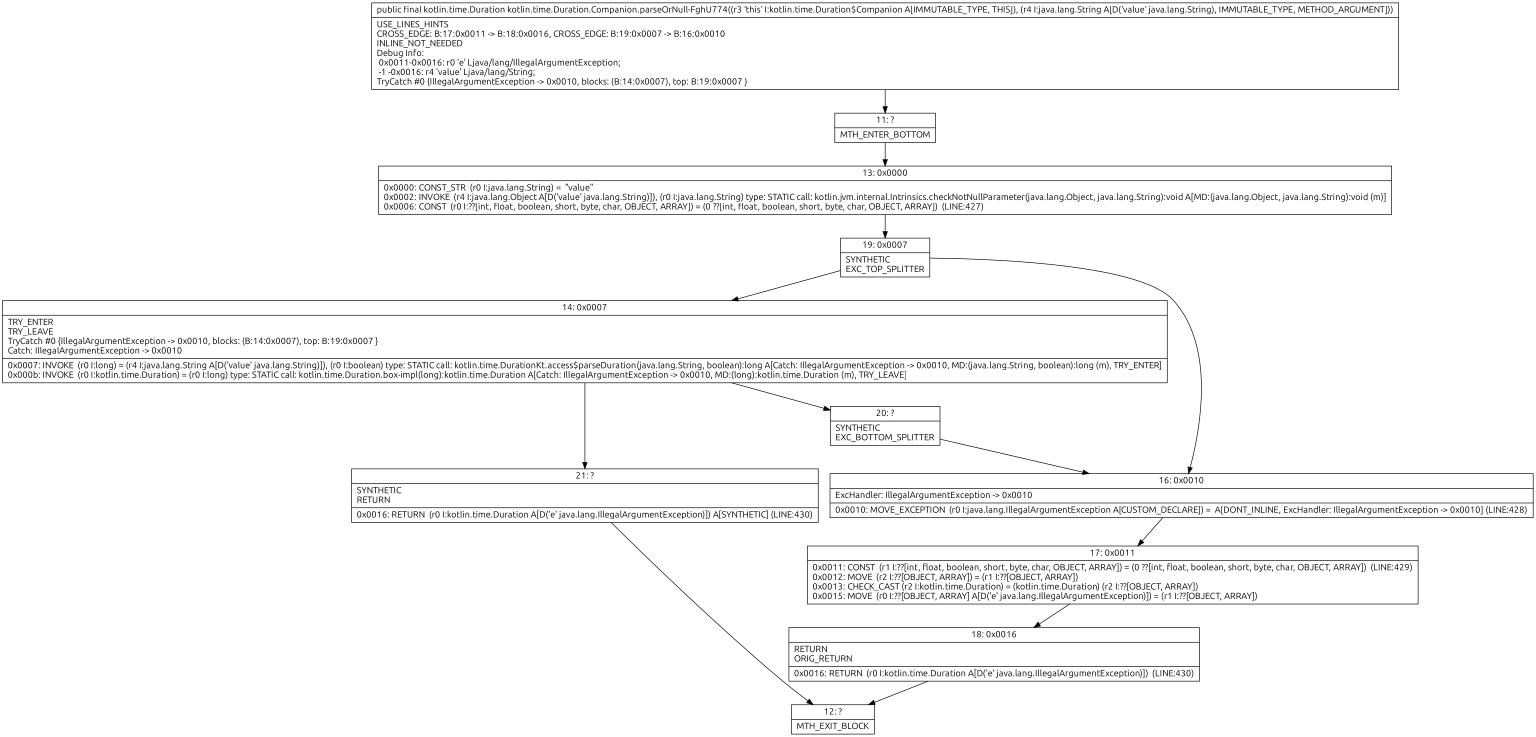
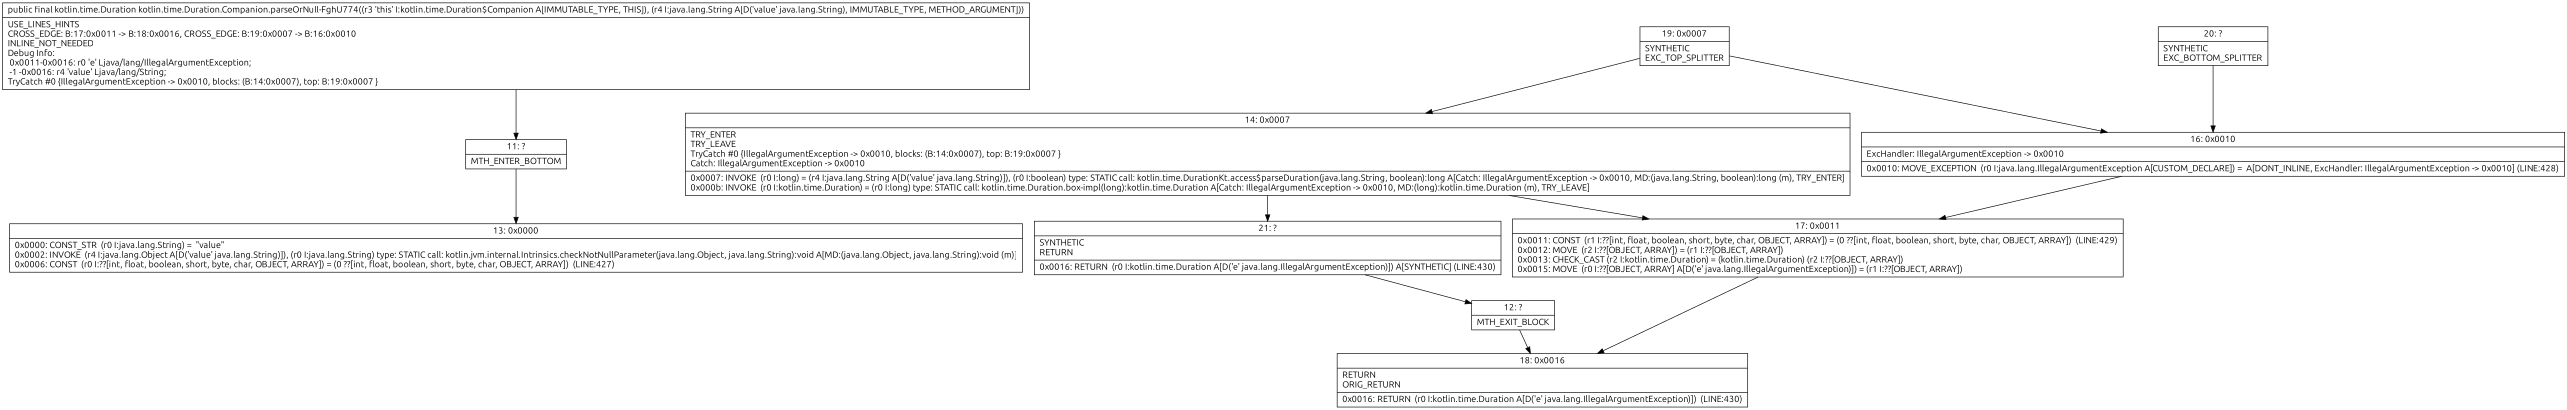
  digraph {
    fontname=Ubuntu
    node [fontname=Ubuntu shape=record]
    edge [fontname=Ubuntu]
    n1 [label="{11\:\ ?|MTH_ENTER_BOTTOM\l}"]
    n2 [label="{13\:\ 0x0000|0x0000: CONST_STR  (r0 I:java.lang.String) =  \"value\" \l0x0002: INVOKE  (r4 I:java.lang.Object A[D('value' java.lang.String)]), (r0 I:java.lang.String) type: STATIC call: kotlin.jvm.internal.Intrinsics.checkNotNullParameter(java.lang.Object, java.lang.String):void A[MD:(java.lang.Object, java.lang.String):void (m)]\l0x0006: CONST  (r0 I:??[int, float, boolean, short, byte, char, OBJECT, ARRAY]) = (0 ??[int, float, boolean, short, byte, char, OBJECT, ARRAY])  (LINE:427)\l}"]
    n3 [label="{19\:\ 0x0007|SYNTHETIC\lEXC_TOP_SPLITTER\l}"]
    n4 [label="{14\:\ 0x0007|TRY_ENTER\lTRY_LEAVE\lTryCatch #0 \{IllegalArgumentException \-\> 0x0010, blocks: (B:14:0x0007), top: B:19:0x0007 \}\lCatch: IllegalArgumentException \-\> 0x0010\l|0x0007: INVOKE  (r0 I:long) = (r4 I:java.lang.String A[D('value' java.lang.String)]), (r0 I:boolean) type: STATIC call: kotlin.time.DurationKt.access$parseDuration(java.lang.String, boolean):long A[Catch: IllegalArgumentException \-\> 0x0010, MD:(java.lang.String, boolean):long (m), TRY_ENTER]\l0x000b: INVOKE  (r0 I:kotlin.time.Duration) = (r0 I:long) type: STATIC call: kotlin.time.Duration.box\-impl(long):kotlin.time.Duration A[Catch: IllegalArgumentException \-\> 0x0010, MD:(long):kotlin.time.Duration (m), TRY_LEAVE]\l}"]
    n5 [label="{16\:\ 0x0010|ExcHandler: IllegalArgumentException \-\> 0x0010\l|0x0010: MOVE_EXCEPTION  (r0 I:java.lang.IllegalArgumentException A[CUSTOM_DECLARE]) =  A[DONT_INLINE, ExcHandler: IllegalArgumentException \-\> 0x0010] (LINE:428)\l}"]
    n6 [label="{20\:\ ?|SYNTHETIC\lEXC_BOTTOM_SPLITTER\l}"]
    n7 [label="{21\:\ ?|SYNTHETIC\lRETURN\l|0x0016: RETURN  (r0 I:kotlin.time.Duration A[D('e' java.lang.IllegalArgumentException)]) A[SYNTHETIC] (LINE:430)\l}"]
    n8 [label="{17\:\ 0x0011|0x0011: CONST  (r1 I:??[int, float, boolean, short, byte, char, OBJECT, ARRAY]) = (0 ??[int, float, boolean, short, byte, char, OBJECT, ARRAY])  (LINE:429)\l0x0012: MOVE  (r2 I:??[OBJECT, ARRAY]) = (r1 I:??[OBJECT, ARRAY]) \l0x0013: CHECK_CAST (r2 I:kotlin.time.Duration) = (kotlin.time.Duration) (r2 I:??[OBJECT, ARRAY]) \l0x0015: MOVE  (r0 I:??[OBJECT, ARRAY] A[D('e' java.lang.IllegalArgumentException)]) = (r1 I:??[OBJECT, ARRAY]) \l}"]
    n9 [label="{12\:\ ?|MTH_EXIT_BLOCK\l}"]
    n10 [label="{18\:\ 0x0016|RETURN\lORIG_RETURN\l|0x0016: RETURN  (r0 I:kotlin.time.Duration A[D('e' java.lang.IllegalArgumentException)])  (LINE:430)\l}"]
    n11 [label="{public final kotlin.time.Duration kotlin.time.Duration.Companion.parseOrNull\-FghU774((r3 'this' I:kotlin.time.Duration$Companion A[IMMUTABLE_TYPE, THIS]), (r4 I:java.lang.String A[D('value' java.lang.String), IMMUTABLE_TYPE, METHOD_ARGUMENT]))  | USE_LINES_HINTS\lCROSS_EDGE: B:17:0x0011 \-\> B:18:0x0016, CROSS_EDGE: B:19:0x0007 \-\> B:16:0x0010\lINLINE_NOT_NEEDED\lDebug Info:\l  0x0011\-0x0016: r0 'e' Ljava\/lang\/IllegalArgumentException;\l  \-1 \-0x0016: r4 'value' Ljava\/lang\/String;\lTryCatch #0 \{IllegalArgumentException \-\> 0x0010, blocks: (B:14:0x0007), top: B:19:0x0007 \}\l}"]
    n1 -> n2
-   n2 -> n3
    n3 -> n4
    n3 -> n5
-   n4 -> n6
+   n4 -> n8
    n4 -> n7
    n5 -> n8
    n6 -> n5
    n7 -> n9
    n8 -> n10
-   n10 -> n9
+   n9 -> n10
    n11 -> n1
  }
